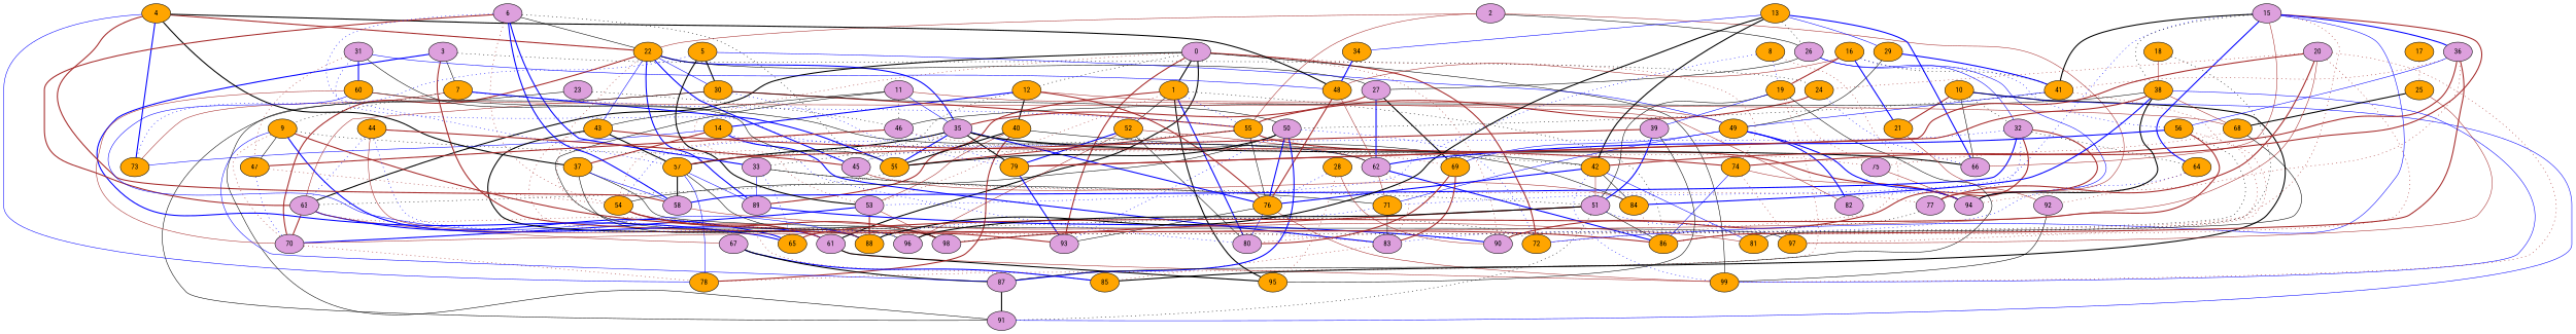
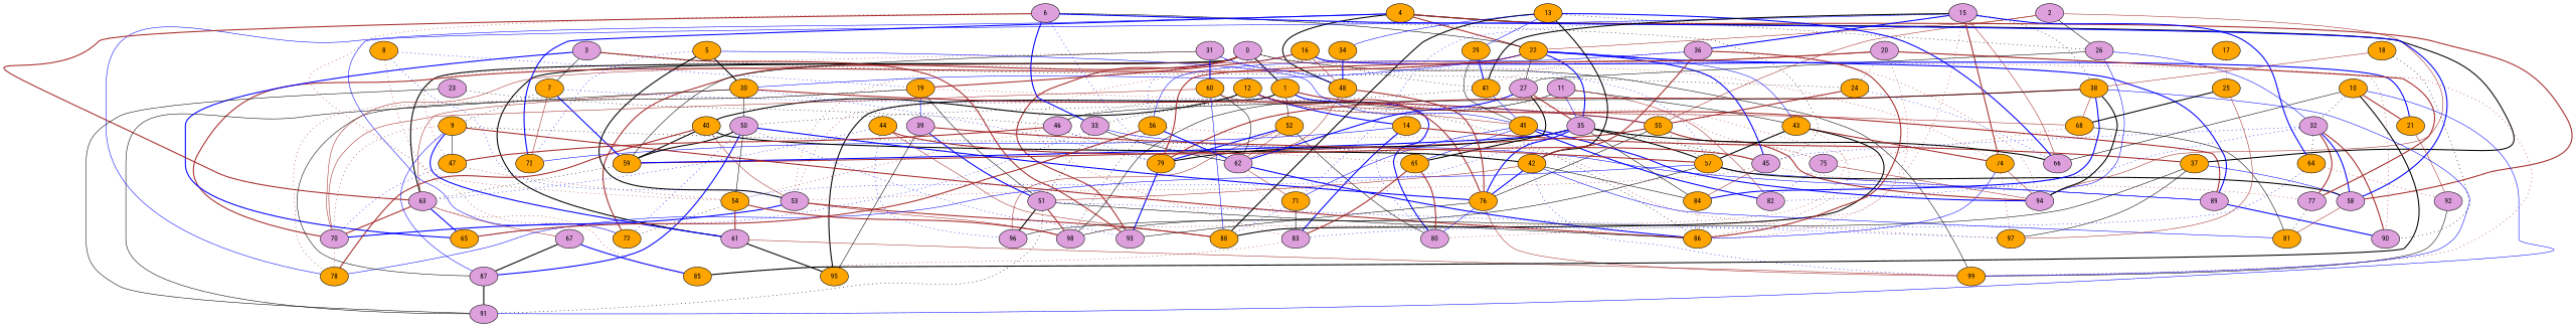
  strict graph {
    fontname="Roboto Condensed"
    node [fillcolor=orange fontname="Roboto Condensed" style=filled]
    edge [color=brown fontname="Roboto Condensed" is_available=True prob=1.0 style=bold]
    0 [fillcolor=plum]
    1
    12
    53 [fillcolor=plum]
    61 [fillcolor=plum]
    63 [fillcolor=plum]
    72
    74
    90 [fillcolor=plum]
    93 [fillcolor=plum]
    99
    52
    55
    80 [fillcolor=plum]
    86
    89 [fillcolor=plum]
    95
    49
    33 [fillcolor=plum]
    14
    40
    76
    70 [fillcolor=plum]
    98 [fillcolor=plum]
    88
    65
    85
    67 [fillcolor=plum]
    94 [fillcolor=plum]
    97
    62 [fillcolor=plum]
    79
    96 [fillcolor=plum]
    59
    75 [fillcolor=plum]
    57
    2 [fillcolor=plum]
    22
    26 [fillcolor=plum]
    30
    45 [fillcolor=plum]
    35 [fillcolor=plum]
    43
    83 [fillcolor=plum]
    27 [fillcolor=plum]
    32 [fillcolor=plum]
    3 [fillcolor=plum]
    7
    24
    73
    9
    66 [fillcolor=plum]
    4
    37
    48
    58 [fillcolor=plum]
    78
    81
    5
    91 [fillcolor=plum]
    50 [fillcolor=plum]
    82 [fillcolor=plum]
    71
    69
    6 [fillcolor=plum]
    54
    51 [fillcolor=plum]
    77 [fillcolor=plum]
    84
    42
    47
    87 [fillcolor=plum]
    8
    19
    39 [fillcolor=plum]
    10
    21
    92 [fillcolor=plum]
    64
    11 [fillcolor=plum]
    46 [fillcolor=plum]
    13
    29
    34
    41
    15 [fillcolor=plum]
    36 [fillcolor=plum]
    38
    56
    68
    16
    17
    25
    18
    20 [fillcolor=plum]
    23 [fillcolor=plum]
-   28
    31 [fillcolor=plum]
    60
    44
    0 -- 1 [color=black prob=0.558527451164]
    0 -- 12 [color=black prob=0.215548302775 style=dotted]
    0 -- 53 [prob=0.970145958299 style=dotted]
    0 -- 61 [color=black prob=0.501549590623]
    0 -- 63 [color=black]
    0 -- 72 [prob=0.269527544026]
    0 -- 74 [style=dotted]
    0 -- 90 [prob=0.034062179316 style=dotted]
    0 -- 93 [prob=0.580289259104]
    0 -- 99 [color=black style=solid]
    1 -- 53 [prob=0.193067110504 style=dotted]
    1 -- 52 [color=black prob=0.15950758869 style=solid]
    1 -- 55 [color=blue prob=0.9681555719 style=dotted]
    1 -- 80 [color=blue]
    1 -- 86 [color=black prob=0.738034926682 style=dotted]
    1 -- 89 [prob=0.660871355761]
    1 -- 95 [color=black prob=0.340408007458]
    12 -- 49 [prob=0.452450997888 style=solid]
    12 -- 33 [color=black style=dotted]
    12 -- 14 [color=blue]
    12 -- 40 [color=black prob=0.373200430952]
    12 -- 76 [prob=0.89632443935]
    53 -- 70 [color=blue prob=0.215222529339]
    53 -- 98 [prob=0.463505886431 style=solid]
    53 -- 88
    61 -- 99 [prob=0.243310557613 style=solid]
    61 -- 95 [color=black prob=0.934489992351]
    63 -- 70 [prob=0.906294649678]
    63 -- 65 [color=blue]
    63 -- 85 [prob=0.611400031455 style=dotted]
    63 -- 67 [prob=0.230428477355 style=solid]
    74 -- 86 [color=blue prob=0.546885186116 style=solid]
    74 -- 94 [prob=0.312207916544 style=solid]
    74 -- 97 [prob=0.133831642953 style=dotted]
    52 -- 80 [color=black prob=0.740013839262 style=solid]
    52 -- 62 [style=solid]
    52 -- 79 [color=blue prob=0.129861381844]
    52 -- 96 [style=solid]
    55 -- 76 [color=black prob=0.440346508204 style=solid]
    55 -- 94 [prob=0.489462134212]
    55 -- 59 [prob=0.701701308784]
    55 -- 75 [style=dotted]
    55 -- 57 [color=black prob=0.474767535942 style=dotted]
    89 -- 90 [color=blue prob=0.046254118515]
    49 -- 94 [color=blue prob=0.0991470395511]
    49 -- 82 [color=blue prob=0.855998813405]
    49 -- 71 [color=blue prob=0.861806934879 style=solid]
    49 -- 69 [color=blue prob=0.75662553719 style=solid]
    33 -- 89 [color=blue prob=0.467317167845 style=solid]
    33 -- 65 [color=blue prob=0.672361416169 style=dotted]
-   33 -- 71 [color=black prob=0.678664631912 style=solid]
+   33 -- 62 [color=black prob=0.678664631912 style=solid]
    33 -- 51 [color=black prob=0.852336090486 style=dotted]
    14 -- 80 [color=blue style=dotted]
    14 -- 83 [color=blue prob=0.365356764541]
    14 -- 73 [color=blue prob=0.762117375227 style=solid]
    14 -- 37 [prob=0.190540944002]
    40 -- 53 [prob=0.120360883327 style=solid]
    40 -- 59 [color=black prob=0.891820783132]
    40 -- 78 [prob=0.439868915191]
-   40 -- 42 [color=black prob=0.943034653242 style=solid]
+   40 -- 42 [color=black prob=0.943034653242]
    76 -- 93 [color=black prob=0.158085679061 style=solid]
    76 -- 99 [prob=0.292722070969 style=solid]
    76 -- 80 [color=blue prob=0.683979934136 style=solid]
    70 -- 78 [prob=0.530079416135 style=dotted]
    67 -- 85 [color=blue prob=0.764162861176]
    67 -- 87 [color=black prob=0.308628354154]
    62 -- 86 [color=blue prob=0.767928638588]
    62 -- 83 [style=dotted]
    62 -- 71 [prob=0.300999851614 style=solid]
    79 -- 93 [color=blue prob=0.297475854907]
    59 -- 63 [color=black prob=0.20034358608 style=dotted]
    75 -- 94 [style=solid]
    75 -- 82 [color=blue prob=0.986793718748 style=dotted]
    57 -- 89 [color=blue prob=0.744282106981 style=solid]
    57 -- 98 [color=black prob=0.408382454545 style=solid]
    57 -- 58 [color=black]
    57 -- 78 [color=blue prob=0.169737043026 style=solid]
    2 -- 55 [prob=0.108658378996 style=solid]
    2 -- 94 [prob=0.42478535591 style=solid]
    2 -- 22 [prob=0.414894779123 style=solid]
    2 -- 26 [color=black prob=0.316296669326 style=solid]
    22 -- 89 [color=blue prob=0.876935205034]
    22 -- 70 [prob=0.564218531403]
    22 -- 30 [color=blue prob=0.601923212254 style=solid]
    22 -- 45 [color=blue prob=0.446299055923]
    22 -- 35 [color=blue]
    22 -- 43 [color=blue prob=0.321734336755 style=solid]
    22 -- 83 [prob=0.381163108232 style=dotted]
    22 -- 27 [color=black style=solid]
    26 -- 94 [color=blue style=solid]
    26 -- 27 [color=black prob=0.982819851481 style=solid]
    26 -- 32 [color=blue prob=0.904878695324 style=solid]
    30 -- 63 [prob=0.26397235749 style=solid]
    30 -- 55 [prob=0.973277806115]
    30 -- 79 [color=blue prob=0.052179996377 style=dotted]
    30 -- 91 [color=black style=solid]
    30 -- 50 [color=black prob=0.495498580838 style=solid]
    45 -- 53 [prob=0.834924214493 style=dotted]
    45 -- 77 [prob=0.0805207077365 style=dotted]
    45 -- 84 [prob=0.744410158888 style=solid]
    35 -- 76 [color=blue]
    35 -- 79 [color=black]
    35 -- 59 [color=blue prob=0.264086228513]
    35 -- 57 [color=black]
    35 -- 45 [color=black prob=0.47502098923 style=dotted]
    35 -- 66 [color=black prob=0.0744388953882]
    35 -- 54 [color=blue style=dotted]
    35 -- 84 [color=black style=solid]
    43 -- 74 [prob=0.440421068194]
    43 -- 98 [prob=0.293855406387 style=dotted]
    43 -- 88 [color=black]
    43 -- 57 [color=black prob=0.2795434949]
    83 -- 85 [prob=0.625759844583 style=dotted]
    27 -- 62 [color=blue prob=0.194745614758]
    27 -- 35 [prob=0.918269826596]
    27 -- 69 [color=black prob=0.951511792238]
    32 -- 90 [prob=0.61752054733]
    32 -- 45 [color=blue prob=0.307859705765 style=dotted]
    32 -- 58 [color=blue prob=0.0782492986084]
    32 -- 82 [color=blue prob=0.204444387093 style=dotted]
    32 -- 77 [prob=0.619702307128]
    32 -- 64 [color=black prob=0.254855244677 style=dotted]
    3 -- 93
    3 -- 65 [color=blue prob=0.683674157527]
    3 -- 7 [color=black prob=0.85594133502 style=solid]
    3 -- 24 [color=black prob=0.541969806991 style=dotted]
    7 -- 55 [color=blue prob=0.286009793881 style=dotted]
    7 -- 59 [color=blue prob=0.983064030663]
    7 -- 73 [prob=0.598071729855 style=solid]
    7 -- 9 [color=black prob=0.682580889829 style=dotted]
    24 -- 55 [prob=0.410153745209]
    24 -- 66 [color=blue prob=0.546505973489 style=dotted]
    9 -- 61 [color=blue]
    9 -- 86 [prob=0.917020223126]
    9 -- 70 [prob=0.244661234321 style=dotted]
    9 -- 42 [color=black prob=0.746755850125 style=dotted]
    9 -- 47 [color=black prob=0.870079821243 style=solid]
    9 -- 87 [color=blue style=solid]
    4 -- 22 [prob=0.281295092675]
    4 -- 73 [color=blue prob=0.893554003192]
    4 -- 37 [color=black prob=0.622280618347]
    4 -- 48 [color=black prob=0.175892161852]
    4 -- 58 [prob=0.535546801655]
    4 -- 78 [color=blue prob=0.715431465443 style=solid]
    37 -- 97 [color=black prob=0.88547503721 style=solid]
    37 -- 96 [color=black prob=0.967049633285 style=solid]
    37 -- 58 [color=blue prob=0.732839112634 style=solid]
    48 -- 76 [prob=0.207741815846]
    48 -- 62 [prob=0.69412800914 style=solid]
    58 -- 81 [style=solid]
    5 -- 53 [color=black prob=0.257261275427]
    5 -- 49 [color=blue prob=0.426237420429 style=solid]
    5 -- 30 [color=black prob=0.76821368633]
    5 -- 73 [color=blue prob=0.13760948221 style=dotted]
    50 -- 72 [color=blue prob=0.166879213557 style=dotted]
    50 -- 93 [color=blue prob=0.16956753419 style=dotted]
    50 -- 76 [color=blue]
    50 -- 59 [color=black prob=0.883079399407]
    50 -- 54 [color=black style=solid]
    50 -- 87 [color=blue prob=0.127168092564]
    71 -- 88 [color=blue prob=0.303214716504 style=dotted]
    71 -- 83 [color=black prob=0.2178790339 style=solid]
    69 -- 80 [prob=0.99477843819]
    69 -- 83 [prob=0.381176192285]
    6 -- 63
    6 -- 33 [color=blue prob=0.293317359119]
    6 -- 62 [color=blue prob=0.729941020491 style=dotted]
    6 -- 22 [color=black style=solid]
    6 -- 45 [color=black style=dotted]
    6 -- 58 [color=blue prob=0.549339182206]
    6 -- 54 [style=dotted]
    54 -- 61 [prob=0.177532342616]
    54 -- 72 [color=black prob=0.846032103552 style=dotted]
    54 -- 98 [prob=0.279660539361]
    51 -- 86 [color=black prob=0.525669875281 style=solid]
    51 -- 98
    51 -- 97 [color=blue style=dotted]
    51 -- 96 [color=black prob="8.55908220971e-05"]
    51 -- 91 [color=black prob=0.895430633941 style=dotted]
    77 -- 81 [color=black prob=0.814774749942 style=dotted]
    84 -- 86 [prob=0.32480865903 style=dotted]
    42 -- 99 [color=blue prob=0.312852338401 style=dotted]
    42 -- 76 [color=blue prob=0.919454387354]
    42 -- 81 [color=blue prob=0.975733544165 style=solid]
    42 -- 51 [style=solid]
    42 -- 84 [color=black prob=0.355534510766 style=solid]
    47 -- 70 [color=blue prob=0.660297616246 style=dotted]
    47 -- 54 [style=dotted]
    87 -- 91 [color=black prob=0.363368433091]
    8 -- 53 [color=blue prob=0.605548183799 style=dotted]
    8 -- 72 [style=dotted]
    8 -- 19 [color=blue prob=0.392989159184 style=dotted]
    19 -- 75 [prob=0.857839559796 style=dotted]
    19 -- 78 [prob=0.670338233058 style=dotted]
    19 -- 51 [color=black prob=0.826836763281 style=solid]
    19 -- 87 [color=black style=solid]
    19 -- 39 [color=blue style=solid]
    39 -- 95 [color=black style=solid]
    39 -- 57
    39 -- 51 [color=blue prob=0.452055639068]
    10 -- 85 [color=black prob=0.585694429795]
    10 -- 32 [color=black prob=0.630733327128 style=dotted]
    10 -- 66 [color=black prob=0.203747278316 style=solid]
    10 -- 91 [color=blue style=solid]
    10 -- 21
    21 -- 92 [prob=0.084699205704 style=solid]
    92 -- 99 [color=black prob=0.421316463896 style=solid]
    64 -- 83 [color=blue prob=0.804235489742 style=dotted]
    64 -- 92 [prob=0.955548942975 style=dotted]
    11 -- 98 [color=black style=solid]
    11 -- 35 [color=blue prob=0.161950341903 style=solid]
    11 -- 43 [color=black prob=0.0650411520173 style=solid]
    11 -- 82 [prob=0.813321133449 style=solid]
    11 -- 46 [color=black prob=0.60066849841 style=dotted]
    46 -- 79 [color=blue prob=0.427193623666 style=dotted]
    46 -- 69 [prob=0.0204609645517 style=dotted]
    46 -- 54 [style=dotted]
    46 -- 47 [prob=0.290504871068]
    13 -- 88 [color=black prob=0.588723481413]
    13 -- 26 [color=black prob=0.59024376907 style=dotted]
    13 -- 66 [color=blue]
    13 -- 42 [color=black prob=0.838690078596]
    13 -- 29 [color=blue prob=0.47615180127 style=solid]
    13 -- 34 [color=blue style=solid]
    29 -- 49 [color=black prob=0.470088941487 style=solid]
    29 -- 41 [color=blue prob=0.252642764252]
    34 -- 48 [color=blue]
    41 -- 86 [prob=0.843345966555 style=dotted]
    41 -- 49 [color=blue prob=0.0492962229629 style=solid]
    41 -- 50 [color=black prob=0.216734123449 style=dotted]
    15 -- 72 [color=blue prob=0.31226455954 style=solid]
    15 -- 74
    15 -- 80 [prob=0.647238286301 style=dotted]
    15 -- 66 [prob=0.743752907163 style=solid]
    15 -- 71 [color=blue prob=0.798015633681 style=dotted]
    15 -- 64 [color=blue prob=0.412771664506]
    15 -- 41 [color=black prob=0.516617868757]
    15 -- 36 [color=blue prob=0.215994043579]
    15 -- 38 [color=black prob=0.91498332594 style=dotted]
    36 -- 86
    36 -- 94 [prob=0.645186471691 style=dotted]
    36 -- 42 [prob=0.338811594898]
    36 -- 41 [prob=0.396389418112 style=dotted]
    36 -- 56 [color=blue style=solid]
    38 -- 99 [color=blue prob=0.161457708646 style=solid]
    38 -- 94 [color=black prob=0.278471567382]
    38 -- 79 [prob=0.58254465993]
    38 -- 84 [color=blue]
    38 -- 46 [color=black prob=0.161278463572 style=solid]
    38 -- 68 [prob=0.605946237546 style=solid]
    56 -- 98 [color=black prob=0.869638870068 style=dotted]
    56 -- 65
    56 -- 97 [style=dotted]
    56 -- 62 [color=blue prob=0.843358937448]
    68 -- 75 [prob=0.502680461272 style=dotted]
    68 -- 81 [color=black prob=0.161050901042 style=solid]
    16 -- 48 [prob=0.135009083415 style=solid]
    16 -- 19 [prob=0.217872948206]
    16 -- 21 [color=blue prob=0.170894555078]
    16 -- 41 [color=black style=dotted]
    16 -- 56 [color=blue prob=0.624509016048 style=dotted]
    17 -- 25 [prob=0.794075307155 style=dotted]
    25 -- 97 [prob=0.26269946864 style=solid]
    25 -- 68 [color=black prob=0.344167513526]
    18 -- 90 [color=black prob=0.909134930144 style=dotted]
    18 -- 38 [style=solid]
    20 -- 99 [style=dotted]
    20 -- 86 [prob=0.125577761767 style=dotted]
    20 -- 70 [style=solid]
    20 -- 79 [prob=0.0523995122298]
    20 -- 24 [prob=0.405866018015 style=dotted]
    20 -- 77 [prob=0.954113310844]
    23 -- 91 [color=black prob=0.240899192128 style=solid]
    23 -- 46 [color=black prob=0.91106383166 style=dotted]
-   28 -- 90 [prob=0.0443317395702 style=solid]
-   28 -- 95 [style=dotted]
-   28 -- 76 [color=blue prob=0.943731474546 style=dotted]
    31 -- 59 [color=black prob=0.684494425327 style=solid]
    31 -- 57 [color=blue prob=0.0503379551103 style=dotted]
    31 -- 48 [color=blue prob=0.151136583681 style=solid]
    31 -- 47 [prob=0.235512081649 style=dotted]
    31 -- 60 [color=blue prob=0.336372227858]
    60 -- 70 [prob=0.346465587297 style=solid]
    60 -- 88 [color=blue prob=0.715647916342 style=solid]
    60 -- 62 [color=black style=solid]
    60 -- 68 [prob=0.820484040946 style=solid]
    44 -- 63 [color=blue prob=0.834458585384 style=dotted]
    44 -- 88 [prob=0.594391962557 style=solid]
    44 -- 96 [color=blue style=dotted]
    44 -- 45
  }
